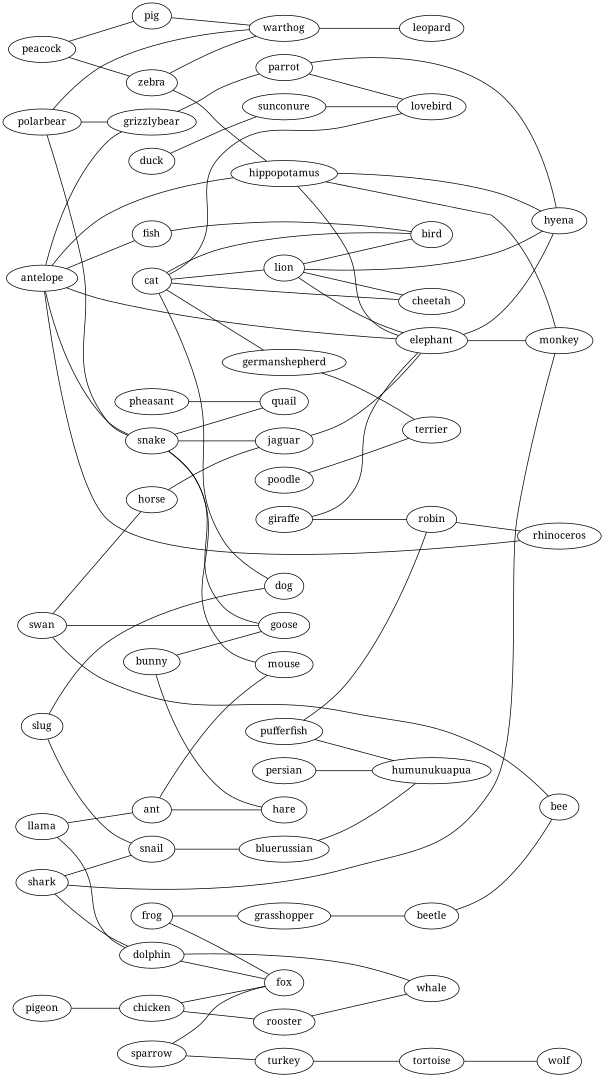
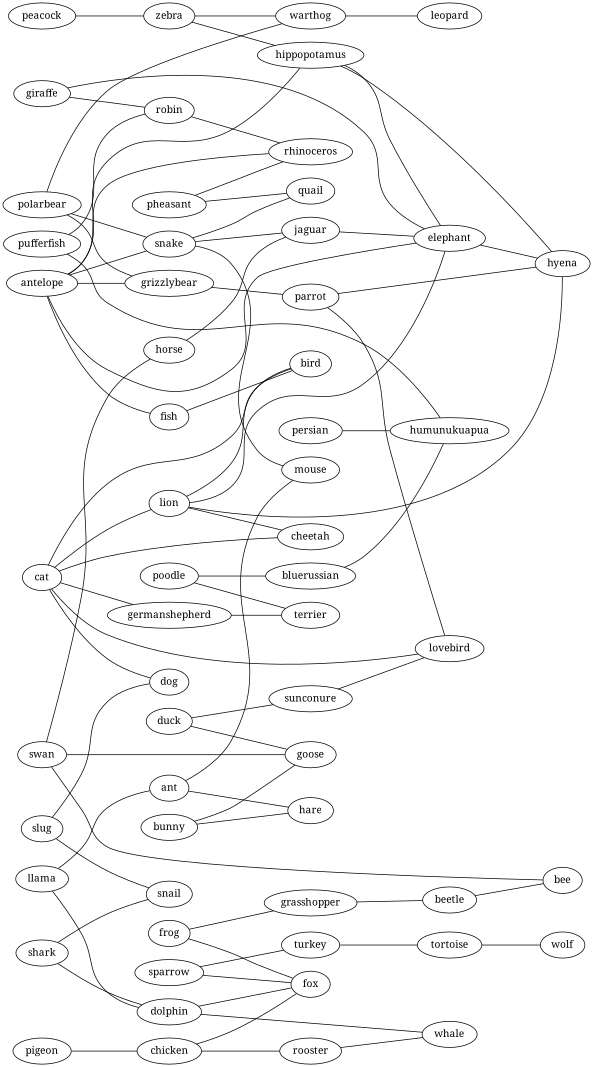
  strict graph {
    fontname="Noto Serif"
    rankdir=LR
    node [fontname="Noto Serif"]
    edge [fontname="Noto Serif" weight=1]
    peacock
-   pig
    zebra
    warthog
    hippopotamus
    antelope
    grizzlybear
    snake
    fish
    rhinoceros
    elephant
    parrot
    quail
    jaguar
    mouse
    bird
    hyena
-   monkey
    swan
    horse
    goose
    bee
    pheasant
    sparrow
    turkey
    fox
    tortoise
    pigeon
    chicken
    rooster
    poodle
    bluerussian
    terrier
    humunukuapua
    duck
    sunconure
    lovebird
    whale
    wolf
    frog
    grasshopper
    beetle
    polarbear
    leopard
    pufferfish
    robin
    giraffe
    llama
    ant
    dolphin
    hare
    bunny
    cat
    lion
    cheetah
    germanshepherd
    dog
    persian
    shark
    snail
    slug
-   peacock -- pig
    peacock -- zebra
-   pig -- warthog
    zebra -- warthog
    zebra -- hippopotamus
    warthog -- leopard
    hippopotamus -- elephant
    hippopotamus -- hyena
-   hippopotamus -- monkey
    antelope -- hippopotamus
    antelope -- grizzlybear
    antelope -- snake
    antelope -- fish
    antelope -- rhinoceros
    antelope -- elephant
    grizzlybear -- parrot
    snake -- quail
    snake -- jaguar
    snake -- mouse
    fish -- bird
    elephant -- hyena
-   elephant -- monkey
    parrot -- hyena
    parrot -- lovebird
    jaguar -- elephant
    swan -- horse
    swan -- goose
    swan -- bee
    horse -- jaguar
+   pheasant -- rhinoceros
    pheasant -- quail
    sparrow -- turkey
    sparrow -- fox
    turkey -- tortoise
    tortoise -- wolf
    pigeon -- chicken
    chicken -- fox
    chicken -- rooster
    rooster -- whale
-   snail -- bluerussian
+   poodle -- bluerussian
    poodle -- terrier
    bluerussian -- humunukuapua
-   snake -- goose
+   duck -- goose
    duck -- sunconure
    sunconure -- lovebird
    frog -- fox
    frog -- grasshopper
    grasshopper -- beetle
    beetle -- bee
    polarbear -- warthog
    polarbear -- grizzlybear
    polarbear -- snake
    pufferfish -- humunukuapua
    pufferfish -- robin
    robin -- rhinoceros
    giraffe -- elephant
    giraffe -- robin
    llama -- ant
    llama -- dolphin
    ant -- mouse
    ant -- hare
    dolphin -- fox
    dolphin -- whale
    bunny -- goose
    bunny -- hare
    cat -- bird
    cat -- lovebird
    cat -- lion
    cat -- cheetah
    cat -- germanshepherd
    cat -- dog
    lion -- elephant
    lion -- bird
    lion -- hyena
    lion -- cheetah
    germanshepherd -- terrier
    persian -- humunukuapua
-   shark -- monkey
    shark -- dolphin
    shark -- snail
    slug -- dog
    slug -- snail
  }
